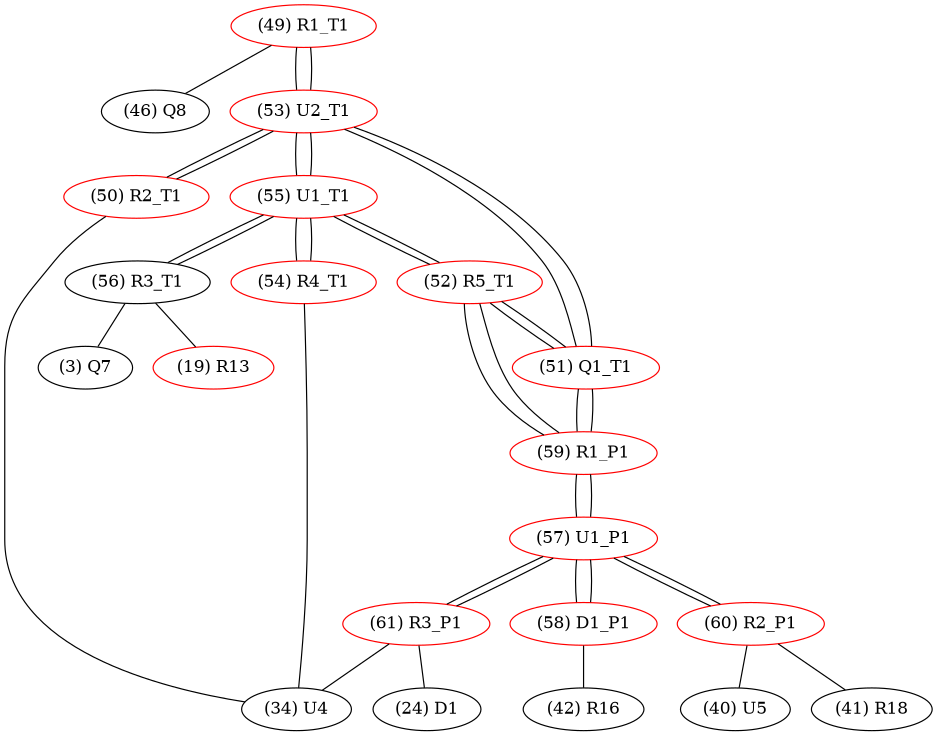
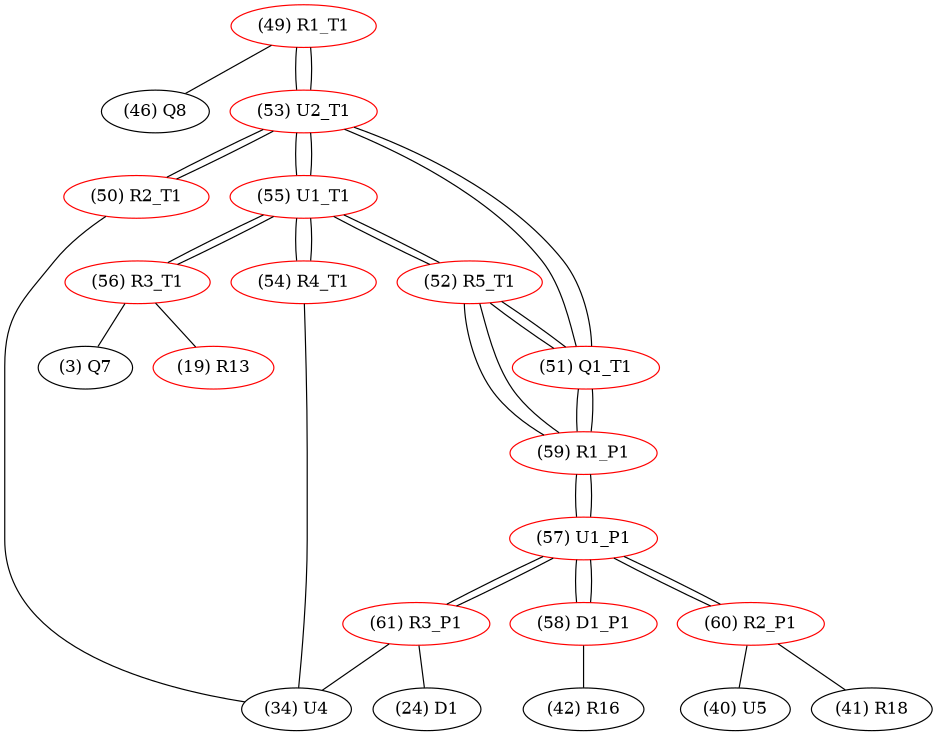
  graph {
    node [color=red]
    n1 [label="(49) R1_T1"]
    n2 [label="(46) Q8" color=""]
    n3 [label="(53) U2_T1"]
    n4 [label="(50) R2_T1"]
    n5 [label="(51) Q1_T1"]
    n6 [label="(55) U1_T1"]
    n7 [label="(34) U4" color=""]
    n8 [label="(59) R1_P1"]
    n9 [label="(52) R5_T1"]
    n10 [label="(54) R4_T1"]
-   n11 [color=black label="(56) R3_T1"]
+   n11 [label="(56) R3_T1"]
    n12 [label="(57) U1_P1"]
    n13 [label="(58) D1_P1"]
    n14 [label="(60) R2_P1"]
    n15 [label="(61) R3_P1"]
    n16 [label="(3) Q7" color=""]
    n17 [label="(19) R13"]
    n18 [label="(42) R16" color=""]
    n19 [label="(41) R18" color=""]
    n20 [label="(40) U5" color=""]
    n21 [label="(24) D1" color=""]
    n1 -- n2
    n1 -- n3
    n3 -- n1
    n3 -- n4
    n3 -- n5
    n3 -- n6
    n4 -- n3
    n4 -- n7
    n5 -- n3
    n5 -- n8
    n5 -- n9
    n6 -- n3
    n6 -- n9
    n6 -- n10
    n6 -- n11
    n8 -- n5
    n8 -- n9
    n8 -- n12
    n9 -- n5
    n9 -- n6
    n9 -- n8
    n10 -- n6
    n10 -- n7
    n11 -- n6
    n11 -- n16
    n11 -- n17
    n12 -- n8
    n12 -- n13
    n12 -- n14
    n12 -- n15
    n13 -- n12
    n13 -- n18
    n14 -- n12
    n14 -- n19
    n14 -- n20
    n15 -- n7
    n15 -- n12
    n15 -- n21
  }
